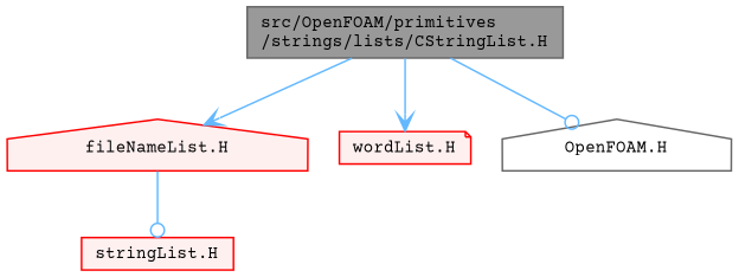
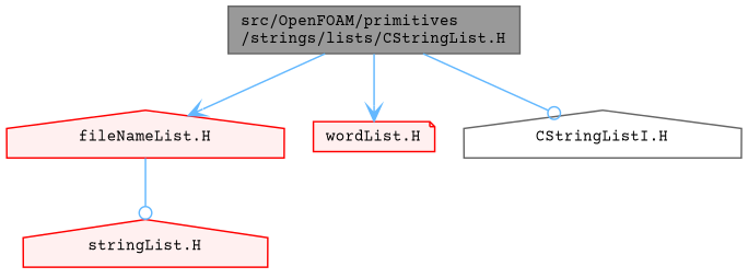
  digraph {
    fontname="Courier Prime"
    node [color=red fillcolor="#FFF0F0" fontname="Courier Prime" fontsize=10 shape=box style=filled]
    edge [arrowhead=vee color=steelblue1 fontname="Courier Prime" fontsize=10 labelfontname=Helvetica labelfontsize=10 style=solid]
    n1 [color=gray40 fillcolor=grey60 fontcolor=black height=0.2 label="src/OpenFOAM/primitives\l/strings/lists/CStringList.H" width=0.4]
    n2 [height=0.2 label="fileNameList.H" shape=house width=0.4]
    n3 [height=0.2 label="wordList.H" shape=note width=0.4]
-   n4 [color=grey40 fillcolor=white height=0.2 label="OpenFOAM.H" shape=house width=0.4]
-   n5 [height=0.2 label="stringList.H" width=0.4]
+   n4 [color=grey40 fillcolor=white height=0.2 label="CStringListI.H" shape=house width=0.4]
+   n5 [height=0.2 label="stringList.H" shape=house width=0.4]
    n1 -> n2
    n1 -> n3
    n1 -> n4 [arrowhead=odot]
    n2 -> n5 [arrowhead=odot]
  }
